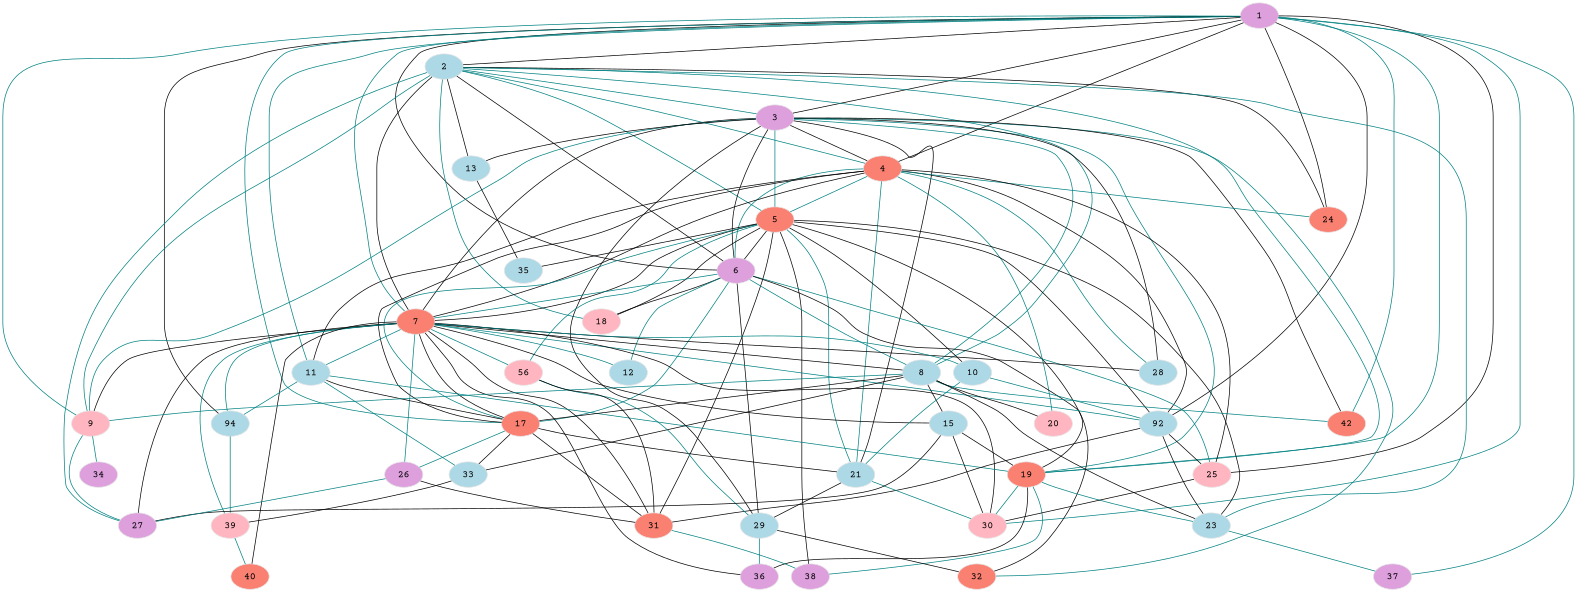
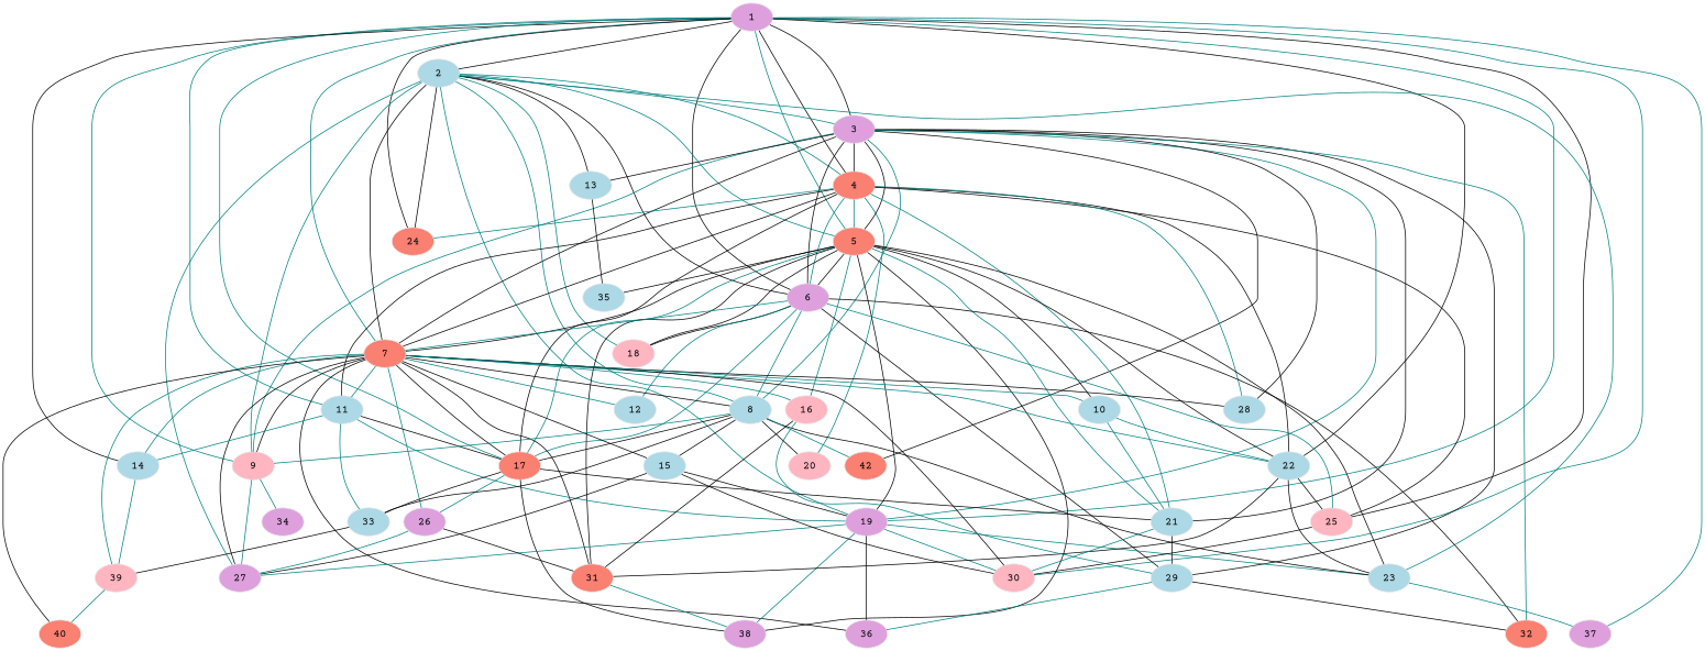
  graph {
    fontname="Courier Prime"
    node [color=gray90 fillcolor=lightblue fontname="Courier Prime" style=filled]
    edge [color=black fontname="Courier Prime" weight=1.0]
    1 [fillcolor=plum]
    2
    3 [fillcolor=plum]
    4 [fillcolor=salmon]
    5 [fillcolor=salmon]
    6 [fillcolor=plum]
    7 [fillcolor=salmon]
    9 [fillcolor=lightpink]
    11
-   14 [label=94]
+   14
    17 [fillcolor=salmon]
-   19 [fillcolor=salmon]
-   22 [label=92]
+   19 [fillcolor=plum]
+   22
    24 [fillcolor=salmon]
    25 [fillcolor=lightpink]
    30 [fillcolor=lightpink]
    37 [fillcolor=plum]
    8
    13
    18 [fillcolor=lightpink]
    23
    27 [fillcolor=plum]
    21
    28
    29
    32 [fillcolor=salmon]
    42 [fillcolor=salmon]
    20 [fillcolor=lightpink]
    10
-   16 [fillcolor=lightpink label=56]
+   16 [fillcolor=lightpink]
    31 [fillcolor=salmon]
    35
    38 [fillcolor=plum]
    12
    15
    26 [fillcolor=plum]
    36 [fillcolor=plum]
    39 [fillcolor=lightpink]
    40 [fillcolor=salmon]
    34 [fillcolor=plum]
    33
    1 -- 2 [weight=2.0]
    1 -- 3 [weight=2.0]
    1 -- 4 [weight=3.0]
-   1 -- 42 [color=teal weight=4.0]
+   1 -- 5 [color=teal weight=4.0]
    1 -- 6 [weight=4.0]
    1 -- 7 [color=teal weight=3.0]
    1 -- 9 [color=teal]
    1 -- 11 [color=teal]
    1 -- 14
    1 -- 17 [color=teal]
    1 -- 19 [color=teal]
    1 -- 22
    1 -- 24
    1 -- 25
    1 -- 30 [color=teal weight=5.0]
    1 -- 37 [color=teal]
    2 -- 3 [color=teal weight=3.0]
    2 -- 4 [color=teal]
    2 -- 5 [color=teal weight=3.0]
    2 -- 6 [weight=2.0]
    2 -- 7 [weight=19.0]
    2 -- 9 [color=teal]
    2 -- 19 [color=teal]
    2 -- 24
    2 -- 8 [color=teal]
    2 -- 13 [weight=2.0]
    2 -- 18 [color=teal]
    2 -- 23 [color=teal]
    2 -- 27 [color=teal]
    3 -- 4
-   3 -- 5 [color=teal weight=2.0]
+   3 -- 5 [weight=2.0]
    3 -- 6 [weight=2.0]
    3 -- 7 [weight=2.0]
    3 -- 9 [color=teal]
    3 -- 19 [color=teal]
    3 -- 8 [color=teal]
    3 -- 13
    3 -- 21
    3 -- 28
    3 -- 29
    3 -- 32 [color=teal]
    3 -- 42
    4 -- 5 [color=teal weight=2.0]
    4 -- 6 [color=teal weight=2.0]
    4 -- 7 [weight=5.0]
    4 -- 11
    4 -- 17
    4 -- 22
    4 -- 24 [color=teal]
    4 -- 25
    4 -- 21 [color=teal weight=7.0]
    4 -- 28 [color=teal weight=2.0]
    4 -- 20 [color=teal weight=2.0]
    5 -- 6 [weight=4.0]
    5 -- 7 [weight=2.0]
    5 -- 17 [color=teal]
    5 -- 19
    5 -- 22
    5 -- 18
    5 -- 23 [weight=2.0]
    5 -- 21 [color=teal weight=2.0]
    5 -- 10
    5 -- 16 [color=teal weight=2.0]
    5 -- 31 [weight=3.0]
    5 -- 35
    5 -- 38
    6 -- 7 [color=teal weight=3.0]
    6 -- 17 [color=teal weight=13.0]
    6 -- 25 [color=teal]
    6 -- 8 [color=teal]
    6 -- 18
    6 -- 29
    6 -- 32
    6 -- 12 [color=teal weight=2.0]
    7 -- 9 [weight=2.0]
    7 -- 11 [color=teal]
    7 -- 14 [color=teal]
    7 -- 17 [weight=3.0]
    7 -- 22 [color=teal]
    7 -- 30 [weight=3.0]
    7 -- 8 [weight=2.0]
    7 -- 27 [weight=2.0]
    7 -- 28
    7 -- 10 [color=teal]
    7 -- 16 [color=teal]
    7 -- 31
    7 -- 12 [color=teal]
    7 -- 15
    7 -- 26 [color=teal weight=5.0]
    7 -- 36
    7 -- 39 [color=teal]
    7 -- 40
    9 -- 27 [color=teal]
    9 -- 34 [color=teal]
    11 -- 14 [color=teal weight=2.0]
    11 -- 17
    11 -- 19 [color=teal]
    11 -- 33 [color=teal]
    14 -- 39 [color=teal]
    17 -- 21 [weight=2.0]
-   17 -- 31
+   17 -- 38
    17 -- 26 [color=teal]
    17 -- 33
    19 -- 30 [color=teal]
    19 -- 23 [color=teal]
+   19 -- 27 [color=teal]
    19 -- 38 [color=teal]
    19 -- 36 [weight=2.0]
    22 -- 25
    22 -- 23 [weight=2.0]
    22 -- 31
    25 -- 30
    8 -- 9 [color=teal]
    8 -- 17 [weight=2.0]
    8 -- 23
    8 -- 42 [color=teal]
    8 -- 20
    8 -- 15
    8 -- 33
    13 -- 35
    23 -- 37 [color=teal]
    21 -- 30 [color=teal]
    21 -- 29
    29 -- 32 [weight=2.0]
    29 -- 36 [color=teal]
    10 -- 22 [color=teal]
    10 -- 21 [color=teal]
    16 -- 29 [color=teal]
    16 -- 31 [weight=2.0]
    31 -- 38 [color=teal]
    15 -- 19
    15 -- 30
    15 -- 27
    26 -- 27 [color=teal]
    26 -- 31
    39 -- 40 [color=teal]
    33 -- 39
  }
